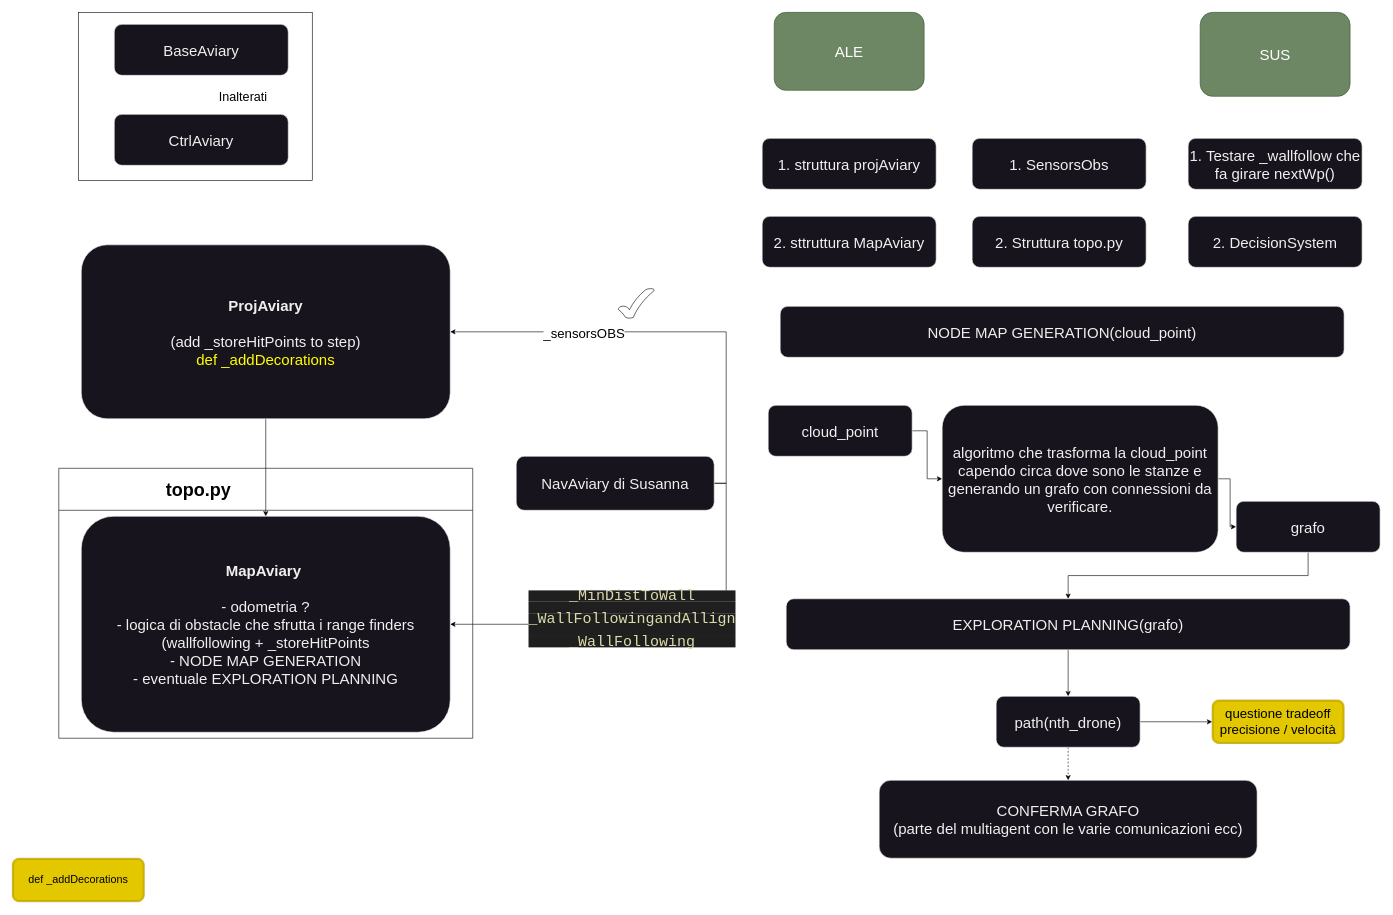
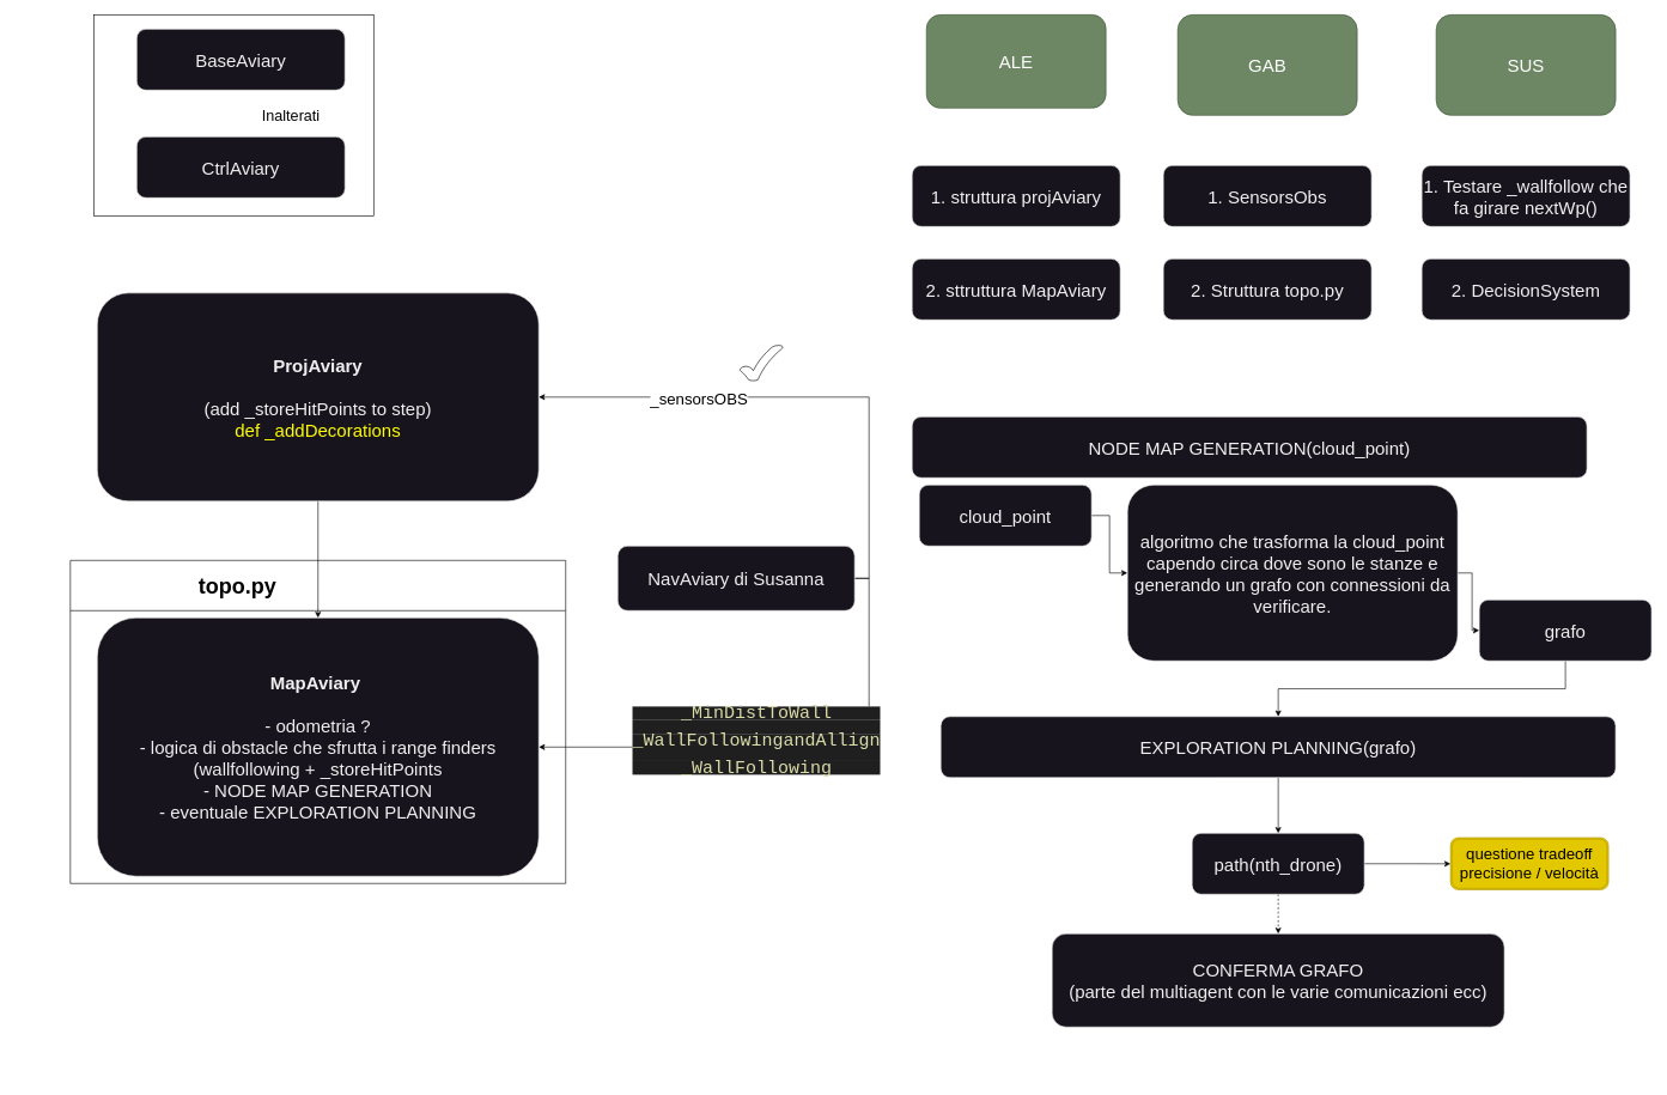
  <mxCell id="0" />
  <mxCell id="1" parent="0" />
  <mxCell id="2" value="&lt;font style=&quot;font-size: 30px;&quot;&gt;topo.py&lt;span style=&quot;white-space: pre;&quot;&gt;&#09;&lt;/span&gt;&lt;span style=&quot;white-space: pre;&quot;&gt;&#09;&lt;/span&gt;&lt;span style=&quot;white-space: pre;&quot;&gt;&#09;&lt;/span&gt;&lt;span style=&quot;white-space: pre;&quot;&gt;&#09;&lt;/span&gt;&lt;/font&gt;" style="swimlane;whiteSpace=wrap;html=1;startSize=70;" vertex="1" parent="1"><mxGeometry x="97.5" y="780" width="690" height="450" as="geometry" /></mxCell>
  <mxCell id="3" value="&lt;span style=&quot;white-space: pre;&quot;&gt;&#09;&lt;/span&gt;&lt;span style=&quot;white-space: pre;&quot;&gt;&#09;&lt;/span&gt;&lt;span style=&quot;white-space: pre;&quot;&gt;&#09;&lt;/span&gt;&lt;span style=&quot;white-space: pre;&quot;&gt;&#09;&lt;/span&gt;&lt;span style=&quot;white-space: pre;&quot;&gt;&#09;&lt;/span&gt;&lt;span style=&quot;white-space: pre;&quot;&gt;&#09;&lt;/span&gt;&lt;font style=&quot;font-size: 21px;&quot;&gt;Inalterati&lt;/font&gt;" style="rounded=0;whiteSpace=wrap;html=1;" vertex="1" parent="1"><mxGeometry x="130" y="20" width="390" height="280" as="geometry" /></mxCell>
  <mxCell id="4" value="&lt;font style=&quot;font-size: 25px;&quot;&gt;ALE&lt;br&gt;&lt;/font&gt;" style="rounded=1;whiteSpace=wrap;html=1;fillColor=#6d8764;fontColor=#ffffff;strokeColor=#3A5431;" parent="1" vertex="1"><mxGeometry x="1290" y="20" width="250" height="130" as="geometry" /></mxCell>
- <mxCell id="6" value="def _addDecorations" style="shape=ext;double=1;rounded=1;whiteSpace=wrap;html=1;fontSize=18;fillColor=#e3c800;fontColor=#000000;strokeColor=#B09500;" parent="1" vertex="1"><mxGeometry x="20" y="1430" width="220" height="72.5" as="geometry" /></mxCell>
+ <mxCell id="5" value="&lt;font style=&quot;font-size: 25px;&quot;&gt;GAB&lt;br&gt;&lt;/font&gt;" style="rounded=1;whiteSpace=wrap;html=1;fillColor=#6d8764;fontColor=#ffffff;strokeColor=#3A5431;" parent="1" vertex="1"><mxGeometry x="1640" y="20" width="250" height="140" as="geometry" /></mxCell>
  <mxCell id="7" value="&lt;font style=&quot;font-size: 25px;&quot;&gt;SUS&lt;br&gt;&lt;/font&gt;" style="rounded=1;whiteSpace=wrap;html=1;fillColor=#6d8764;fontColor=#ffffff;strokeColor=#3A5431;" parent="1" vertex="1"><mxGeometry x="2000" y="20" width="250" height="140" as="geometry" /></mxCell>
  <mxCell id="8" value="2. sttruttura MapAviary" style="rounded=1;whiteSpace=wrap;html=1;strokeColor=rgb(240, 240, 240);fontFamily=Helvetica;fontSize=25;fontColor=rgb(240, 240, 240);fillColor=rgb(24, 20, 29);" parent="1" vertex="1"><mxGeometry x="1270" y="360" width="290" height="85" as="geometry" /></mxCell>
  <mxCell id="9" value="1. SensorsObs" style="rounded=1;whiteSpace=wrap;html=1;strokeColor=rgb(240, 240, 240);fontFamily=Helvetica;fontSize=25;fontColor=rgb(240, 240, 240);fillColor=rgb(24, 20, 29);" parent="1" vertex="1"><mxGeometry x="1620" y="230" width="290" height="85" as="geometry" /></mxCell>
  <mxCell id="10" value="2. Struttura topo.py" style="rounded=1;whiteSpace=wrap;html=1;strokeColor=rgb(240, 240, 240);fontFamily=Helvetica;fontSize=25;fontColor=rgb(240, 240, 240);fillColor=rgb(24, 20, 29);" parent="1" vertex="1"><mxGeometry x="1620" y="360" width="290" height="85" as="geometry" /></mxCell>
  <mxCell id="11" value="1. Testare _wallfollow che fa girare nextWp()" style="rounded=1;whiteSpace=wrap;html=1;strokeColor=rgb(240, 240, 240);fontFamily=Helvetica;fontSize=25;fontColor=rgb(240, 240, 240);fillColor=rgb(24, 20, 29);" parent="1" vertex="1"><mxGeometry x="1980" y="230" width="290" height="85" as="geometry" /></mxCell>
  <mxCell id="12" value="2. DecisionSystem" style="rounded=1;whiteSpace=wrap;html=1;strokeColor=rgb(240, 240, 240);fontFamily=Helvetica;fontSize=25;fontColor=rgb(240, 240, 240);fillColor=rgb(24, 20, 29);" parent="1" vertex="1"><mxGeometry x="1980" y="360" width="290" height="85" as="geometry" /></mxCell>
  <mxCell id="13" value="1. struttura projAviary" style="rounded=1;whiteSpace=wrap;html=1;strokeColor=rgb(240, 240, 240);fontFamily=Helvetica;fontSize=25;fontColor=rgb(240, 240, 240);fillColor=rgb(24, 20, 29);" parent="1" vertex="1"><mxGeometry x="1270" y="230" width="290" height="85" as="geometry" /></mxCell>
- <mxCell id="14" value="NODE MAP GENERATION(cloud_point)" style="rounded=1;whiteSpace=wrap;html=1;strokeColor=rgb(240, 240, 240);fontFamily=Helvetica;fontSize=25;fontColor=rgb(240, 240, 240);fillColor=rgb(24, 20, 29);" parent="1" vertex="1"><mxGeometry x="1300" y="510" width="940" height="85" as="geometry" /></mxCell>
+ <mxCell id="14" value="NODE MAP GENERATION(cloud_point)" style="rounded=1;whiteSpace=wrap;html=1;strokeColor=rgb(240, 240, 240);fontFamily=Helvetica;fontSize=25;fontColor=rgb(240, 240, 240);fillColor=rgb(24, 20, 29);" parent="1" vertex="1"><mxGeometry x="1270" y="580" width="940" height="85" as="geometry" /></mxCell>
  <mxCell id="15" style="edgeStyle=orthogonalEdgeStyle;rounded=0;orthogonalLoop=1;jettySize=auto;html=1;" edge="1" parent="1" source="16" target="28"><mxGeometry relative="1" as="geometry" /></mxCell>
  <mxCell id="16" value="cloud_point" style="rounded=1;whiteSpace=wrap;html=1;strokeColor=rgb(240, 240, 240);fontFamily=Helvetica;fontSize=25;fontColor=rgb(240, 240, 240);fillColor=rgb(24, 20, 29);" parent="1" vertex="1"><mxGeometry x="1280" y="675" width="240" height="85" as="geometry" /></mxCell>
  <mxCell id="17" value="BaseAviary" style="rounded=1;whiteSpace=wrap;html=1;strokeColor=rgb(240, 240, 240);fontFamily=Helvetica;fontSize=25;fontColor=rgb(240, 240, 240);fillColor=rgb(24, 20, 29);" vertex="1" parent="1"><mxGeometry x="190" y="40" width="290" height="85" as="geometry" /></mxCell>
  <mxCell id="18" value="CtrlAviary" style="rounded=1;whiteSpace=wrap;html=1;strokeColor=rgb(240, 240, 240);fontFamily=Helvetica;fontSize=25;fontColor=rgb(240, 240, 240);fillColor=rgb(24, 20, 29);" vertex="1" parent="1"><mxGeometry x="190" y="190" width="290" height="85" as="geometry" /></mxCell>
  <mxCell id="19" style="edgeStyle=orthogonalEdgeStyle;rounded=0;orthogonalLoop=1;jettySize=auto;html=1;" edge="1" parent="1" source="20" target="21"><mxGeometry relative="1" as="geometry" /></mxCell>
  <mxCell id="20" value="ProjAviary&lt;div&gt;&lt;br&gt;&lt;div&gt;&lt;span style=&quot;font-weight: 400;&quot;&gt;(add _storeHitPoints to step)&lt;/span&gt;&lt;br&gt;&lt;/div&gt;&lt;/div&gt;&lt;div&gt;&lt;span style=&quot;font-weight: 400;&quot;&gt;&lt;font color=&quot;#ffff00&quot; style=&quot;font-size: 25px;&quot;&gt;def _addDecorations&lt;/font&gt;&lt;/span&gt;&lt;span style=&quot;font-weight: 400;&quot;&gt;&lt;br&gt;&lt;/span&gt;&lt;/div&gt;" style="rounded=1;whiteSpace=wrap;html=1;strokeColor=rgb(240, 240, 240);fontFamily=Helvetica;fontSize=25;fontColor=rgb(240, 240, 240);fillColor=rgb(24, 20, 29);fontStyle=1" vertex="1" parent="1"><mxGeometry x="135" y="407.5" width="615" height="290" as="geometry" /></mxCell>
  <mxCell id="21" value="&lt;b&gt;MapAviary&amp;nbsp;&lt;/b&gt;&lt;div&gt;&lt;b&gt;&lt;br&gt;&lt;/b&gt;&lt;div&gt;- odometria ?&lt;/div&gt;&lt;div&gt;- logica di obstacle che sfrutta i range finders (wallfollowing + _storeHitPoints&lt;/div&gt;&lt;/div&gt;&lt;div&gt;- NODE MAP GENERATION&lt;/div&gt;&lt;div&gt;- eventuale EXPLORATION PLANNING&lt;/div&gt;" style="rounded=1;whiteSpace=wrap;html=1;strokeColor=rgb(240, 240, 240);fontFamily=Helvetica;fontSize=25;fontColor=rgb(240, 240, 240);fillColor=rgb(24, 20, 29);" vertex="1" parent="1"><mxGeometry x="135" y="860" width="615" height="360" as="geometry" /></mxCell>
  <mxCell id="22" style="edgeStyle=orthogonalEdgeStyle;rounded=0;orthogonalLoop=1;jettySize=auto;html=1;entryX=1;entryY=0.5;entryDx=0;entryDy=0;exitX=1;exitY=0.5;exitDx=0;exitDy=0;" edge="1" parent="1" source="26" target="21"><mxGeometry relative="1" as="geometry" /></mxCell>
  <mxCell id="23" value="&lt;div style=&quot;color: rgb(204, 204, 204); background-color: rgb(31, 31, 31); font-family: Consolas, &amp;quot;Courier New&amp;quot;, monospace; line-height: 19px; white-space-collapse: preserve; font-size: 25px;&quot;&gt;&lt;span style=&quot;color: rgb(220, 220, 170);&quot;&gt;&lt;font style=&quot;font-size: 25px;&quot;&gt;_MinDistToWall&lt;/font&gt;&lt;/span&gt;&lt;/div&gt;&lt;div style=&quot;color: rgb(204, 204, 204); background-color: rgb(31, 31, 31); font-family: Consolas, &amp;quot;Courier New&amp;quot;, monospace; line-height: 19px; white-space-collapse: preserve; font-size: 25px;&quot;&gt;&lt;span style=&quot;color: rgb(220, 220, 170);&quot;&gt;&lt;font style=&quot;font-size: 25px;&quot;&gt;&lt;br&gt;&lt;/font&gt;&lt;/span&gt;&lt;/div&gt;&lt;div style=&quot;color: rgb(204, 204, 204); background-color: rgb(31, 31, 31); font-family: Consolas, &amp;quot;Courier New&amp;quot;, monospace; line-height: 19px; white-space-collapse: preserve; font-size: 25px;&quot;&gt;&lt;div style=&quot;line-height: 19px;&quot;&gt;&lt;span style=&quot;color: #dcdcaa;&quot;&gt;&lt;font style=&quot;font-size: 25px;&quot;&gt;_WallFollowingandAllign&lt;/font&gt;&lt;/span&gt;&lt;/div&gt;&lt;div style=&quot;line-height: 19px;&quot;&gt;&lt;span style=&quot;color: #dcdcaa;&quot;&gt;&lt;font style=&quot;font-size: 25px;&quot;&gt;&lt;br&gt;&lt;/font&gt;&lt;/span&gt;&lt;/div&gt;&lt;/div&gt;&lt;div style=&quot;color: rgb(204, 204, 204); background-color: rgb(31, 31, 31); font-family: Consolas, &amp;quot;Courier New&amp;quot;, monospace; line-height: 19px; white-space-collapse: preserve; font-size: 25px;&quot;&gt;&lt;div style=&quot;line-height: 19px;&quot;&gt;&lt;span style=&quot;color: rgb(220, 220, 170);&quot;&gt;&lt;font style=&quot;font-size: 25px;&quot;&gt;_WallFollowing&lt;/font&gt;&lt;/span&gt;&lt;/div&gt;&lt;/div&gt;" style="edgeLabel;html=1;align=center;verticalAlign=middle;resizable=0;points=[];" vertex="1" connectable="0" parent="22"><mxGeometry x="0.429" y="-6" relative="1" as="geometry"><mxPoint x="98" y="-4" as="offset" /></mxGeometry></mxCell>
  <mxCell id="24" style="edgeStyle=orthogonalEdgeStyle;rounded=0;orthogonalLoop=1;jettySize=auto;html=1;entryX=1;entryY=0.5;entryDx=0;entryDy=0;exitX=1;exitY=0.5;exitDx=0;exitDy=0;" edge="1" parent="1" source="26" target="20"><mxGeometry relative="1" as="geometry" /></mxCell>
  <mxCell id="25" value="&lt;font style=&quot;font-size: 22px;&quot;&gt;_sensorsOBS&lt;/font&gt;" style="edgeLabel;html=1;align=center;verticalAlign=middle;resizable=0;points=[];" vertex="1" connectable="0" parent="24"><mxGeometry x="0.393" y="4" relative="1" as="geometry"><mxPoint as="offset" /></mxGeometry></mxCell>
  <mxCell id="26" value="NavAviary di Susanna" style="rounded=1;whiteSpace=wrap;html=1;strokeColor=rgb(240, 240, 240);fontFamily=Helvetica;fontSize=25;fontColor=rgb(240, 240, 240);fillColor=rgb(24, 20, 29);" vertex="1" parent="1"><mxGeometry x="860" y="760" width="330" height="90" as="geometry" /></mxCell>
  <mxCell id="27" style="edgeStyle=orthogonalEdgeStyle;rounded=0;orthogonalLoop=1;jettySize=auto;html=1;" edge="1" parent="1" source="28" target="32"><mxGeometry relative="1" as="geometry" /></mxCell>
  <mxCell id="28" value="algoritmo che trasforma la cloud_point capendo circa dove sono le stanze e generando un grafo con connessioni da verificare." style="rounded=1;whiteSpace=wrap;html=1;strokeColor=rgb(240, 240, 240);fontFamily=Helvetica;fontSize=25;fontColor=rgb(240, 240, 240);fillColor=rgb(24, 20, 29);" vertex="1" parent="1"><mxGeometry x="1570" y="675" width="460" height="245" as="geometry" /></mxCell>
  <mxCell id="29" style="edgeStyle=orthogonalEdgeStyle;rounded=0;orthogonalLoop=1;jettySize=auto;html=1;" edge="1" parent="1" source="30" target="35"><mxGeometry relative="1" as="geometry" /></mxCell>
  <mxCell id="30" value="EXPLORATION PLANNING(grafo)" style="rounded=1;whiteSpace=wrap;html=1;strokeColor=rgb(240, 240, 240);fontFamily=Helvetica;fontSize=25;fontColor=rgb(240, 240, 240);fillColor=rgb(24, 20, 29);" vertex="1" parent="1"><mxGeometry x="1310" y="997.5" width="940" height="85" as="geometry" /></mxCell>
  <mxCell id="31" style="edgeStyle=orthogonalEdgeStyle;rounded=0;orthogonalLoop=1;jettySize=auto;html=1;" edge="1" parent="1" source="32" target="30"><mxGeometry relative="1" as="geometry" /></mxCell>
  <mxCell id="32" value="grafo" style="rounded=1;whiteSpace=wrap;html=1;strokeColor=rgb(240, 240, 240);fontFamily=Helvetica;fontSize=25;fontColor=rgb(240, 240, 240);fillColor=rgb(24, 20, 29);" vertex="1" parent="1"><mxGeometry x="2060" y="835" width="240" height="85" as="geometry" /></mxCell>
  <mxCell id="33" style="edgeStyle=orthogonalEdgeStyle;rounded=0;orthogonalLoop=1;jettySize=auto;html=1;" edge="1" parent="1" source="35" target="36"><mxGeometry relative="1" as="geometry" /></mxCell>
  <mxCell id="34" style="edgeStyle=orthogonalEdgeStyle;rounded=0;orthogonalLoop=1;jettySize=auto;html=1;dashed=1;" edge="1" parent="1" source="35" target="37"><mxGeometry relative="1" as="geometry" /></mxCell>
  <mxCell id="35" value="path(nth_drone)" style="rounded=1;whiteSpace=wrap;html=1;strokeColor=rgb(240, 240, 240);fontFamily=Helvetica;fontSize=25;fontColor=rgb(240, 240, 240);fillColor=rgb(24, 20, 29);" vertex="1" parent="1"><mxGeometry x="1660" y="1160" width="240" height="85" as="geometry" /></mxCell>
  <mxCell id="36" value="&lt;font style=&quot;font-size: 22px;&quot;&gt;questione tradeoff precisione / velocità&lt;/font&gt;" style="shape=ext;double=1;rounded=1;whiteSpace=wrap;html=1;fontSize=18;fillColor=#e3c800;fontColor=#000000;strokeColor=#B09500;" vertex="1" parent="1"><mxGeometry x="2020" y="1166.25" width="220" height="72.5" as="geometry" /></mxCell>
  <mxCell id="37" value="CONFERMA GRAFO&lt;div&gt;(parte del multiagent con le varie comunicazioni ecc)&lt;/div&gt;" style="rounded=1;whiteSpace=wrap;html=1;strokeColor=rgb(240, 240, 240);fontFamily=Helvetica;fontSize=25;fontColor=rgb(240, 240, 240);fillColor=rgb(24, 20, 29);" vertex="1" parent="1"><mxGeometry x="1465" y="1300" width="630" height="130" as="geometry" /></mxCell>
  <mxCell id="38" value="" style="verticalLabelPosition=bottom;verticalAlign=top;html=1;shape=mxgraph.basic.tick" vertex="1" parent="1"><mxGeometry x="1030" y="480" width="60" height="50" as="geometry" /></mxCell>
